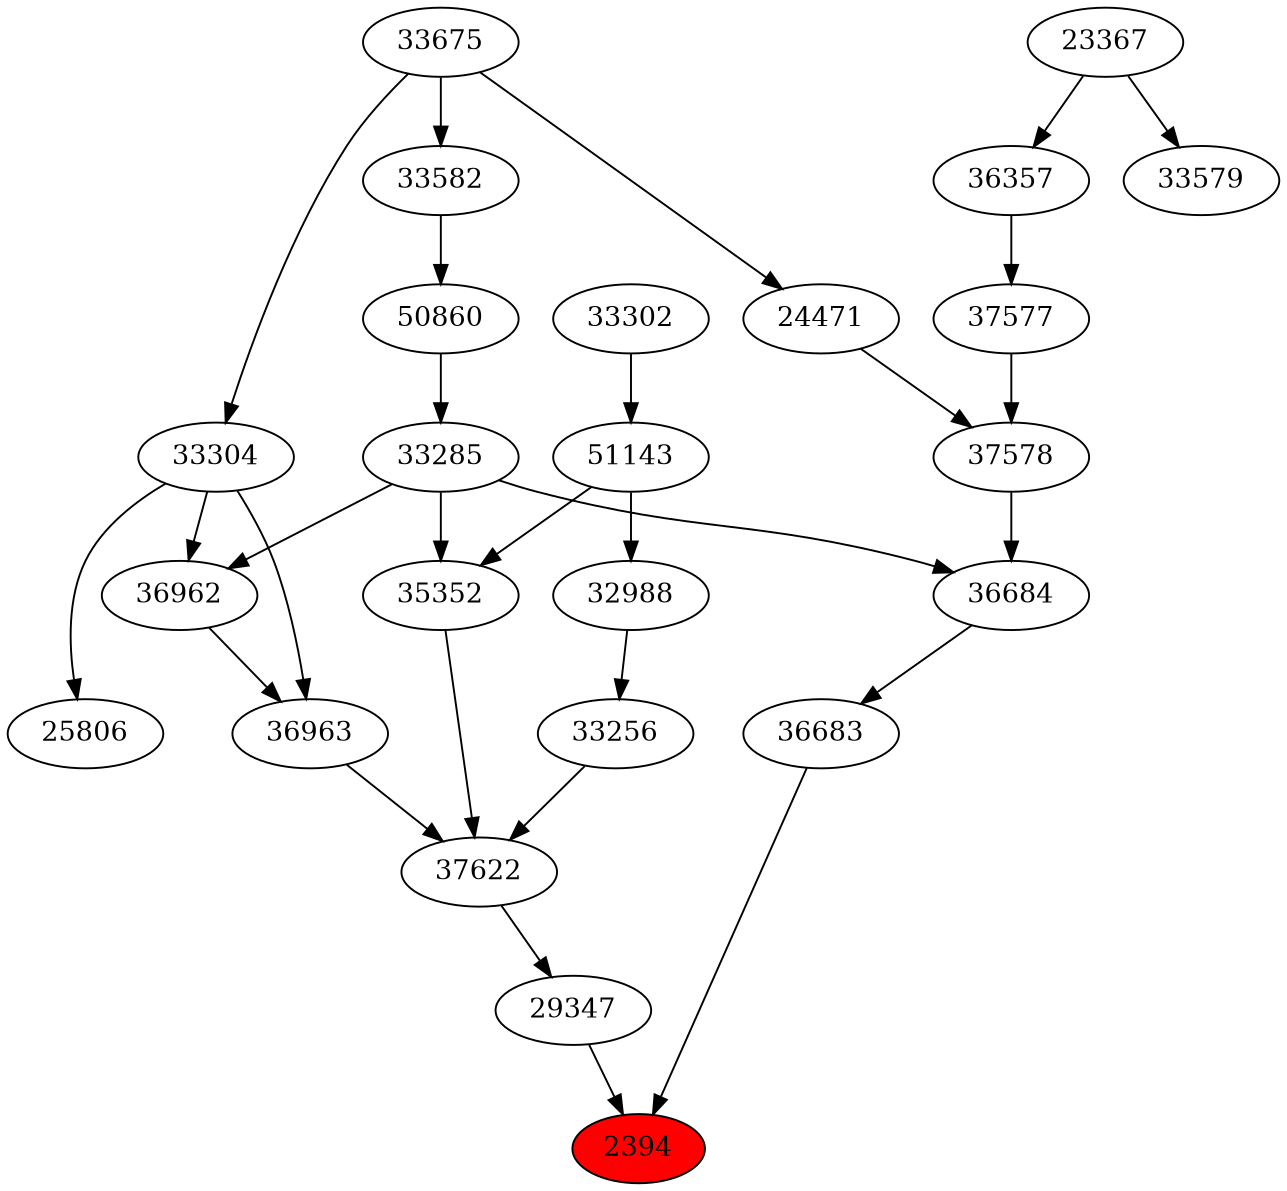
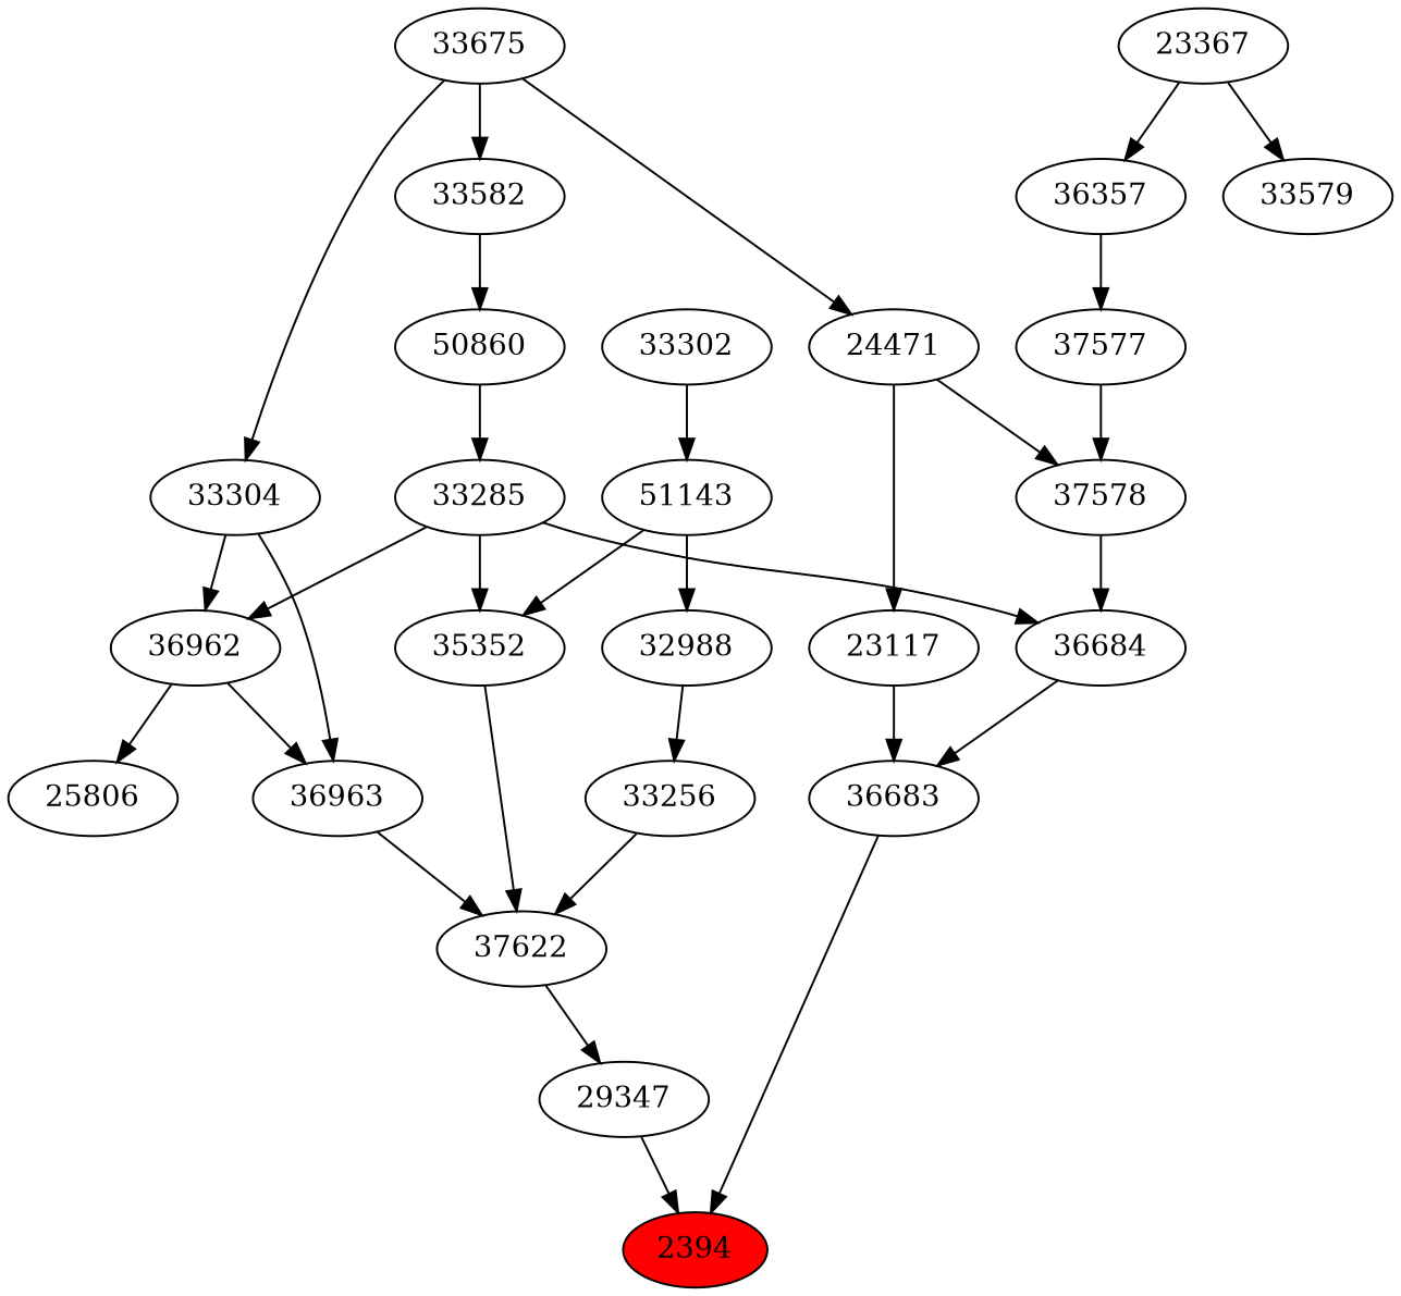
  strict digraph {
    n1 [fillcolor=red label=2394 style=filled]
    n2 [label=29347]
    n3 [label=36683]
    n4 [label=37622]
    n5 [label=36684]
+   n6 [label=23117]
    n7 [label=36963]
    n8 [label=35352]
    n9 [label=33256]
    n10 [label=33285]
    n11 [label=36962]
    n12 [label=37578]
    n13 [label=24471]
    n14 [label=25806]
    n15 [label=51143]
    n16 [label=32988]
    n17 [label=50860]
    n18 [label=37577]
    n19 [label=33675]
    n20 [label=33304]
    n21 [label=33582]
    n22 [label=33302]
    n23 [label=36357]
    n24 [label=33579]
    n25 [label=23367]
    n2 -> n1
    n3 -> n1
    n4 -> n2
    n5 -> n3
+   n6 -> n3
    n7 -> n4
    n8 -> n4
    n9 -> n4
    n10 -> n5
    n10 -> n8
    n10 -> n11
    n11 -> n7
    n12 -> n5
+   n13 -> n6
    n13 -> n12
    n15 -> n8
    n15 -> n16
    n16 -> n9
    n17 -> n10
    n18 -> n12
    n19 -> n13
    n19 -> n20
    n19 -> n21
    n20 -> n7
    n20 -> n11
-   n20 -> n14
+   n11 -> n14
    n21 -> n17
    n22 -> n15
    n23 -> n18
    n25 -> n23
    n25 -> n24
  }
